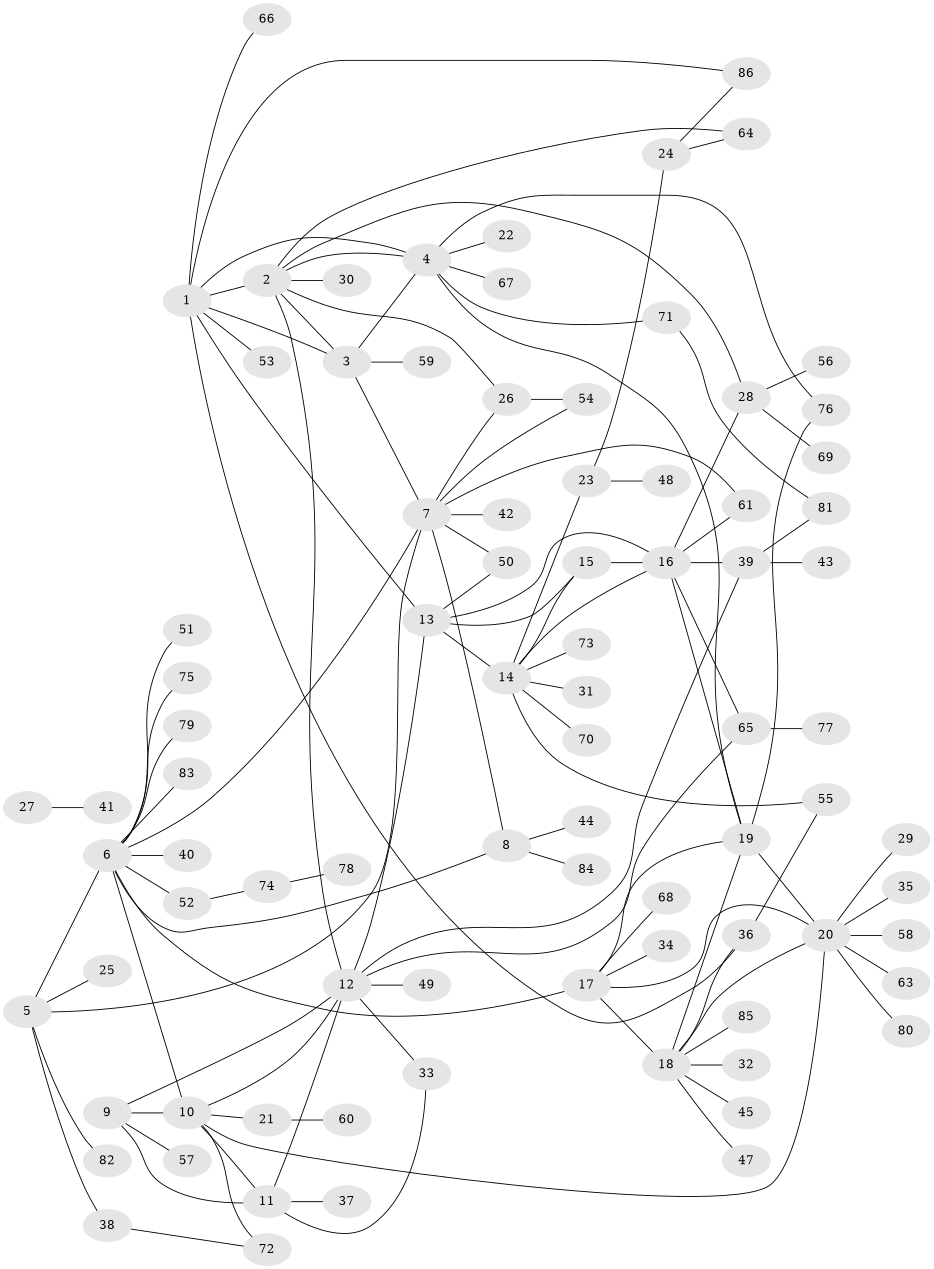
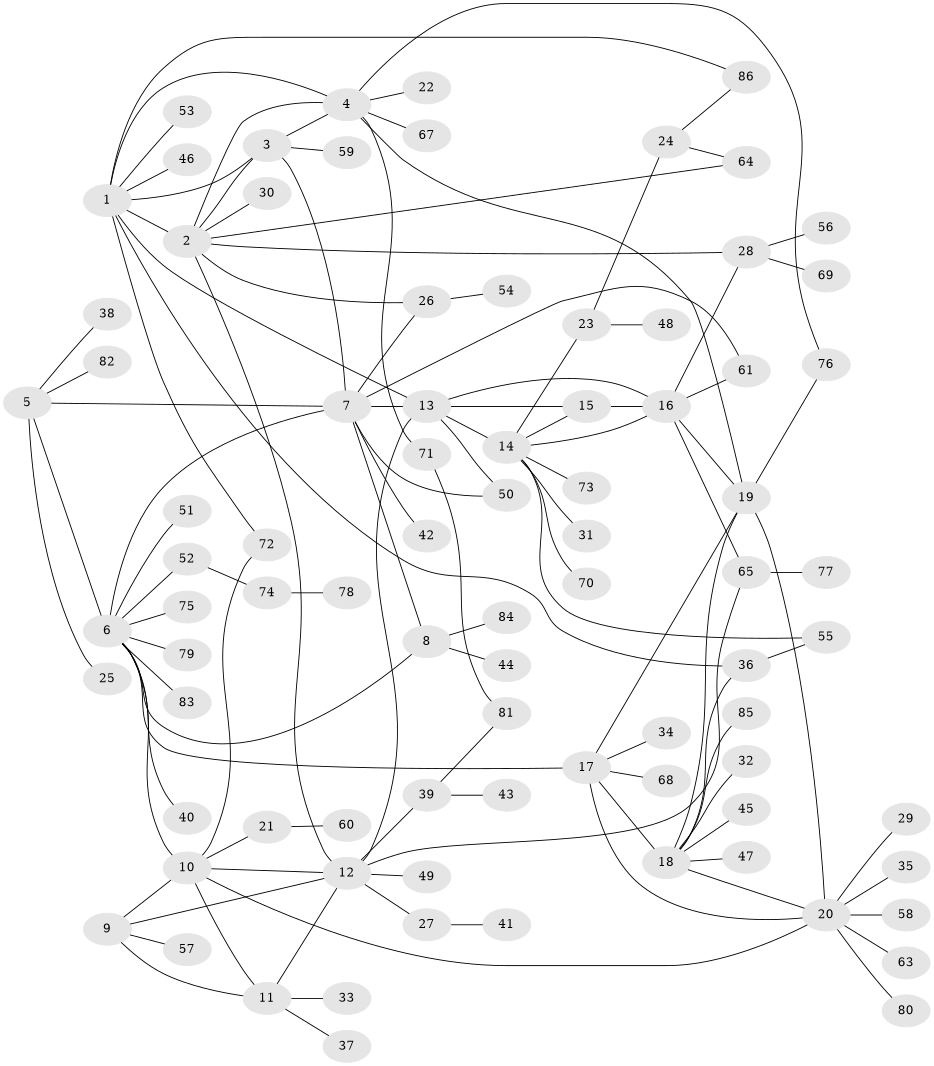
  graph {
    rankdir=LR
    node [color=gray90 style=filled]
    1
    2
    3
    4
    13
    36
    n7 [label=86]
    53
-   66
+   66 [label=46]
    72
    12
    26
    28
    30
    64
    7
    59
    19
    22
    67
    71
    76
    50
    14
    15
    16
    55
    27
    39
    49
    65
    54
    56
    69
    8
    42
    61
    20
    81
    5
    6
    25
    38
    82
    10
    17
    40
    51
    52
    75
    79
    83
    44
    84
    11
    21
    18
    34
    68
    74
    9
    57
    33
    37
    29
    35
    58
    63
    80
    60
    41
    43
    77
    23
    31
    70
    73
    24
    48
    32
    45
    47
    85
    78
    1 -- 2
    1 -- 3
    1 -- 4
    1 -- 13
    1 -- 36
    1 -- n7
    1 -- 53
    1 -- 66
-   38 -- 72
+   1 -- 72
    2 -- 3
    2 -- 4
    2 -- 12
    2 -- 26
    2 -- 28
    2 -- 30
    2 -- 64
    3 -- 4
    3 -- 7
    3 -- 59
    4 -- 19
    4 -- 22
    4 -- 67
    4 -- 71
    4 -- 76
    13 -- 50
    13 -- 14
    13 -- 15
    13 -- 16
    36 -- 55
    12 -- 13
-   12 -- 33
+   12 -- 27
    12 -- 39
    12 -- 49
    12 -- 65
    26 -- 54
    28 -- 56
    28 -- 69
-   7 -- 54
+   7 -- 13
    7 -- 26
    7 -- 50
    7 -- 8
    7 -- 42
    7 -- 61
    19 -- 76
    19 -- 20
    71 -- 81
    14 -- 15
    14 -- 16
    14 -- 55
    14 -- 23
    14 -- 31
    14 -- 70
    14 -- 73
    15 -- 16
    16 -- 28
    16 -- 19
-   16 -- 39
    16 -- 65
    16 -- 61
    27 -- 41
    39 -- 81
    39 -- 43
    65 -- 77
    8 -- 44
    8 -- 84
    20 -- 29
    20 -- 35
    20 -- 58
    20 -- 63
    20 -- 80
    5 -- 7
    5 -- 6
    5 -- 25
    5 -- 38
    5 -- 82
    6 -- 7
    6 -- 8
    6 -- 10
    6 -- 17
    6 -- 40
    6 -- 51
    6 -- 52
    6 -- 75
    6 -- 79
    6 -- 83
    10 -- 72
    10 -- 12
    10 -- 20
    10 -- 11
    10 -- 21
    17 -- 19
    17 -- 20
    17 -- 18
    17 -- 34
    17 -- 68
    52 -- 74
    11 -- 12
    11 -- 33
    11 -- 37
    21 -- 60
    18 -- 36
    18 -- 19
    18 -- 20
    18 -- 32
    18 -- 45
    18 -- 47
    18 -- 85
    74 -- 78
    9 -- 12
    9 -- 10
    9 -- 11
    9 -- 57
    23 -- 24
    23 -- 48
    24 -- n7
    24 -- 64
  }
